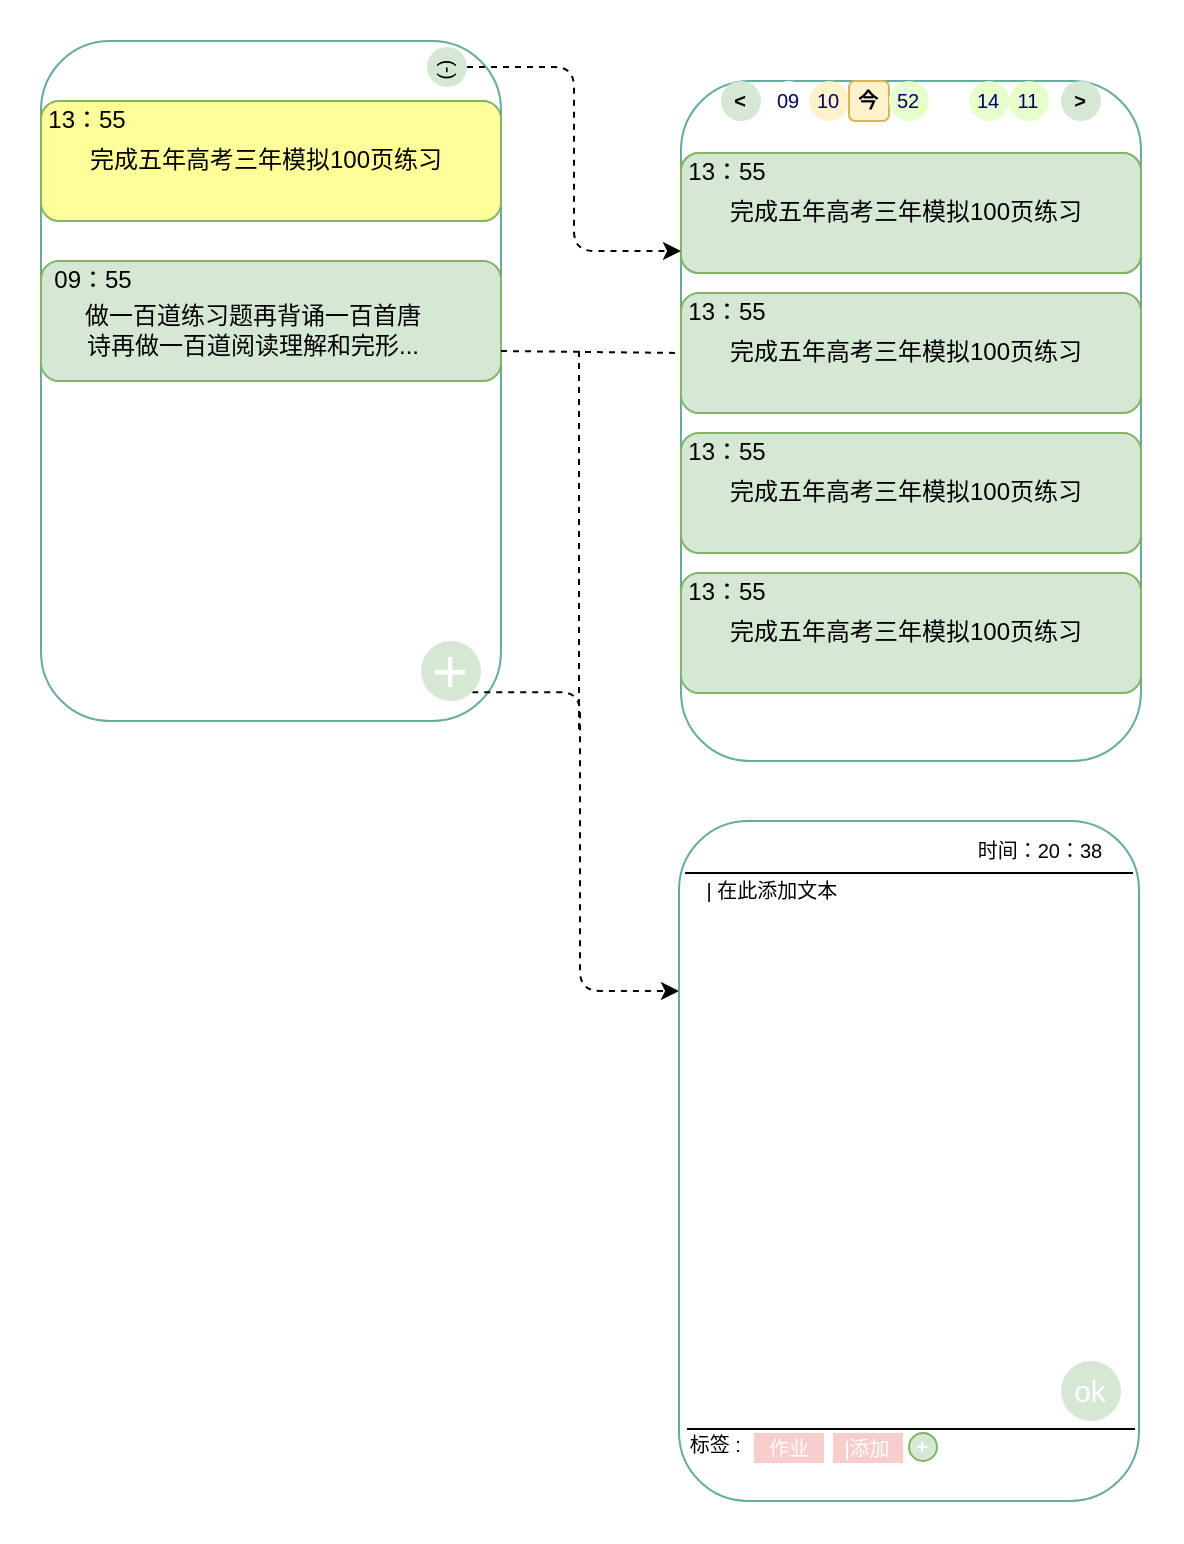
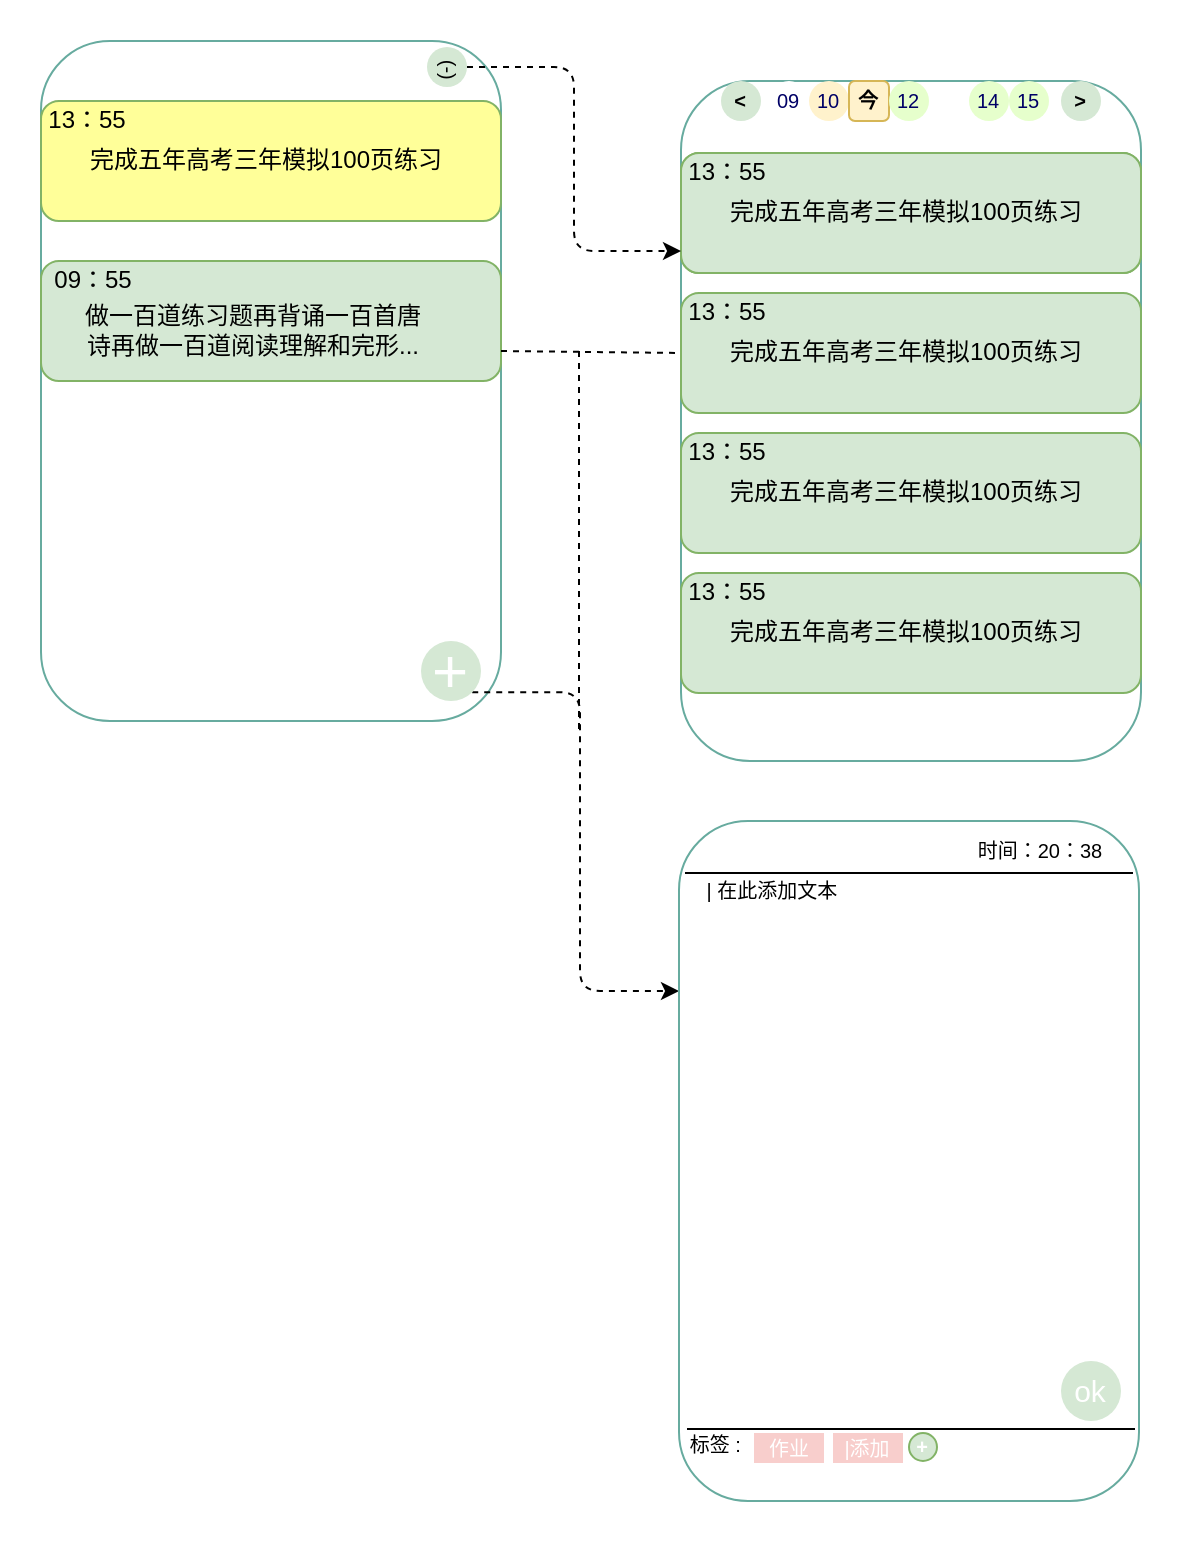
  <mxCell id="0" />
  <mxCell id="1" parent="0" />
  <mxCell id="2" value="" style="rounded=1;whiteSpace=wrap;html=1;strokeColor=#67AB9F;glass=0;sketch=0;shadow=0;" parent="1" vertex="1"><mxGeometry x="340" y="40" width="230" height="340" as="geometry" /></mxCell>
  <mxCell id="3" value="" style="group;rounded=1;fillColor=#d5e8d4;strokeColor=#82b366;" parent="1" vertex="1" connectable="0"><mxGeometry x="340" y="76" width="230" height="60" as="geometry" /></mxCell>
  <mxCell id="4" value="" style="rounded=1;whiteSpace=wrap;html=1;glass=0;fontSize=31;strokeColor=#82b366;fillColor=#d5e8d4;" parent="3" vertex="1"><mxGeometry width="230" height="60" as="geometry" /></mxCell>
  <mxCell id="5" value="13：55" style="text;html=1;strokeColor=none;fillColor=none;align=center;verticalAlign=middle;whiteSpace=wrap;rounded=1;glass=0;fontSize=12;fontColor=#000000;" parent="3" vertex="1"><mxGeometry width="46.953" height="20" as="geometry" /></mxCell>
  <mxCell id="6" value="完成五年高考三年模拟100页练习" style="text;html=1;strokeColor=none;fillColor=none;align=center;verticalAlign=middle;whiteSpace=wrap;rounded=1;glass=0;fontSize=12;fontColor=#000000;" parent="3" vertex="1"><mxGeometry x="15.65" y="15" width="194.35" height="30" as="geometry" /></mxCell>
  <mxCell id="7" value="" style="group;rounded=1;" parent="1" vertex="1" connectable="0"><mxGeometry x="340" y="146" width="230" height="60" as="geometry" /></mxCell>
  <mxCell id="8" value="" style="rounded=1;whiteSpace=wrap;html=1;glass=0;fontSize=31;strokeColor=#82b366;fillColor=#d5e8d4;" parent="7" vertex="1"><mxGeometry width="230" height="60" as="geometry" /></mxCell>
  <mxCell id="9" value="13：55" style="text;html=1;strokeColor=none;fillColor=none;align=center;verticalAlign=middle;whiteSpace=wrap;rounded=1;glass=0;fontSize=12;fontColor=#000000;" parent="7" vertex="1"><mxGeometry width="46.953" height="20" as="geometry" /></mxCell>
  <mxCell id="10" value="完成五年高考三年模拟100页练习" style="text;html=1;strokeColor=none;fillColor=none;align=center;verticalAlign=middle;whiteSpace=wrap;rounded=1;glass=0;fontSize=12;fontColor=#000000;" parent="7" vertex="1"><mxGeometry x="15.65" y="15" width="194.35" height="30" as="geometry" /></mxCell>
  <mxCell id="11" value="" style="group;rounded=1;" parent="1" vertex="1" connectable="0"><mxGeometry x="340" y="216" width="230" height="70" as="geometry" /></mxCell>
  <mxCell id="12" value="" style="rounded=1;whiteSpace=wrap;html=1;glass=0;fontSize=31;strokeColor=#82b366;fillColor=#d5e8d4;" parent="11" vertex="1"><mxGeometry width="230" height="60" as="geometry" /></mxCell>
  <mxCell id="13" value="13：55" style="text;html=1;strokeColor=none;fillColor=none;align=center;verticalAlign=middle;whiteSpace=wrap;rounded=1;glass=0;fontSize=12;fontColor=#000000;" parent="11" vertex="1"><mxGeometry width="46.953" height="20" as="geometry" /></mxCell>
  <mxCell id="14" value="完成五年高考三年模拟100页练习" style="text;html=1;strokeColor=none;fillColor=none;align=center;verticalAlign=middle;whiteSpace=wrap;rounded=1;glass=0;fontSize=12;fontColor=#000000;" parent="11" vertex="1"><mxGeometry x="15.65" y="15" width="194.35" height="30" as="geometry" /></mxCell>
  <mxCell id="15" value="" style="group;rounded=1;" parent="1" vertex="1" connectable="0"><mxGeometry x="340" y="286" width="230" height="60" as="geometry" /></mxCell>
  <mxCell id="16" value="" style="rounded=1;whiteSpace=wrap;html=1;glass=0;fontSize=31;strokeColor=#82b366;fillColor=#d5e8d4;" parent="15" vertex="1"><mxGeometry width="230" height="60" as="geometry" /></mxCell>
  <mxCell id="17" value="13：55" style="text;html=1;strokeColor=none;fillColor=none;align=center;verticalAlign=middle;whiteSpace=wrap;rounded=1;glass=0;fontSize=12;fontColor=#000000;" parent="15" vertex="1"><mxGeometry width="46.953" height="20" as="geometry" /></mxCell>
  <mxCell id="18" value="完成五年高考三年模拟100页练习" style="text;html=1;strokeColor=none;fillColor=none;align=center;verticalAlign=middle;whiteSpace=wrap;rounded=1;glass=0;fontSize=12;fontColor=#000000;" parent="15" vertex="1"><mxGeometry x="15.65" y="15" width="194.35" height="30" as="geometry" /></mxCell>
  <mxCell id="19" value="" style="rounded=1;whiteSpace=wrap;html=1;strokeColor=#67AB9F;glass=0;sketch=0;shadow=0;" parent="1" vertex="1"><mxGeometry x="20" y="20" width="230" height="340" as="geometry" /></mxCell>
  <mxCell id="20" style="edgeStyle=orthogonalEdgeStyle;rounded=1;orthogonalLoop=1;jettySize=auto;html=1;exitX=1;exitY=1;exitDx=0;exitDy=0;entryX=0;entryY=0.25;entryDx=0;entryDy=0;fontSize=10;fontColor=#000000;dashed=1;" parent="1" source="21" target="30" edge="1"><mxGeometry relative="1" as="geometry" /></mxCell>
  <mxCell id="21" value="+" style="ellipse;whiteSpace=wrap;html=1;aspect=fixed;fontSize=31;strokeColor=none;fillColor=#d5e8d4;rounded=1;fontColor=#FFFFFF;" parent="1" vertex="1"><mxGeometry x="210" y="320" width="30" height="30" as="geometry" /></mxCell>
  <mxCell id="22" value="" style="group;rounded=1;" parent="1" vertex="1" connectable="0"><mxGeometry x="20" y="50" width="230" height="60" as="geometry" /></mxCell>
  <mxCell id="23" value="" style="rounded=1;whiteSpace=wrap;html=1;glass=0;fontSize=31;strokeColor=#82b366;fillColor=#FFFF99;" parent="22" vertex="1"><mxGeometry width="230" height="60" as="geometry" /></mxCell>
  <mxCell id="24" value="13：55" style="text;html=1;strokeColor=none;fillColor=none;align=center;verticalAlign=middle;whiteSpace=wrap;rounded=1;glass=0;fontSize=12;fontColor=#000000;" parent="22" vertex="1"><mxGeometry width="46.953" height="20" as="geometry" /></mxCell>
  <mxCell id="25" value="完成五年高考三年模拟100页练习" style="text;html=1;strokeColor=none;fillColor=none;align=center;verticalAlign=middle;whiteSpace=wrap;rounded=1;glass=0;fontSize=12;fontColor=#000000;" parent="22" vertex="1"><mxGeometry x="15.65" y="15" width="194.35" height="30" as="geometry" /></mxCell>
  <mxCell id="26" value="" style="group" parent="1" vertex="1" connectable="0"><mxGeometry x="20" y="130" width="230" height="60" as="geometry" /></mxCell>
  <mxCell id="27" value="" style="rounded=1;whiteSpace=wrap;html=1;glass=0;fontSize=31;strokeColor=#82b366;fillColor=#d5e8d4;" parent="26" vertex="1"><mxGeometry width="230" height="60" as="geometry" /></mxCell>
  <mxCell id="28" value="09：55" style="text;html=1;strokeColor=none;fillColor=none;align=center;verticalAlign=middle;whiteSpace=wrap;rounded=0;glass=0;fontSize=12;fontColor=#000000;" parent="26" vertex="1"><mxGeometry width="53.077" height="20" as="geometry" /></mxCell>
  <mxCell id="29" value="做一百道练习题再背诵一百首唐诗再做一百道阅读理解和完形..." style="text;html=1;strokeColor=none;fillColor=none;align=center;verticalAlign=middle;whiteSpace=wrap;rounded=0;glass=0;fontSize=12;fontColor=#000000;" parent="26" vertex="1"><mxGeometry x="17.692" y="20" width="176.923" height="30" as="geometry" /></mxCell>
  <mxCell id="30" value="" style="rounded=1;whiteSpace=wrap;html=1;strokeColor=#67AB9F;glass=0;sketch=0;shadow=0;fontSize=10;fillColor=#FFFFFF;" parent="1" vertex="1"><mxGeometry x="339" y="410" width="230" height="340" as="geometry" /></mxCell>
  <mxCell id="31" value="| 在此添加文本" style="text;html=1;strokeColor=none;fillColor=none;align=center;verticalAlign=middle;whiteSpace=wrap;rounded=0;shadow=0;glass=0;sketch=0;fontSize=10;fontColor=#000000;" parent="1" vertex="1"><mxGeometry x="348" y="430" width="76" height="30" as="geometry" /></mxCell>
  <mxCell id="32" value="时间：20：38" style="text;html=1;strokeColor=none;fillColor=none;align=center;verticalAlign=middle;whiteSpace=wrap;rounded=0;shadow=0;glass=0;sketch=0;fontSize=10;fontColor=#000000;" parent="1" vertex="1"><mxGeometry x="480" y="410" width="80" height="30" as="geometry" /></mxCell>
  <mxCell id="33" value="" style="endArrow=none;html=1;rounded=1;fontSize=10;fontColor=#000000;exitX=-0.004;exitY=0.156;exitDx=0;exitDy=0;exitPerimeter=0;entryX=1.004;entryY=0.156;entryDx=0;entryDy=0;entryPerimeter=0;" parent="1" edge="1"><mxGeometry width="50" height="50" relative="1" as="geometry"><mxPoint x="342" y="436.04" as="sourcePoint" /><mxPoint x="566" y="436.04" as="targetPoint" /><Array as="points"><mxPoint x="430" y="436" /></Array></mxGeometry></mxCell>
  <mxCell id="34" value="" style="endArrow=none;html=1;rounded=1;fontSize=10;fontColor=#000000;exitX=-0.004;exitY=0.156;exitDx=0;exitDy=0;exitPerimeter=0;entryX=1.004;entryY=0.156;entryDx=0;entryDy=0;entryPerimeter=0;" parent="1" edge="1"><mxGeometry width="50" height="50" relative="1" as="geometry"><mxPoint x="343" y="714.04" as="sourcePoint" /><mxPoint x="567" y="714.04" as="targetPoint" /><Array as="points"><mxPoint x="431" y="714" /></Array></mxGeometry></mxCell>
  <mxCell id="35" value="标签 :&amp;nbsp;" style="text;html=1;strokeColor=none;fillColor=none;align=center;verticalAlign=middle;whiteSpace=wrap;rounded=0;shadow=0;glass=0;sketch=0;fontSize=10;fontColor=#000000;" parent="1" vertex="1"><mxGeometry x="342" y="717" width="34" height="10" as="geometry" /></mxCell>
  <mxCell id="36" value="作业" style="text;html=1;strokeColor=none;fillColor=#f8cecc;align=center;verticalAlign=middle;whiteSpace=wrap;rounded=0;glass=0;fontSize=10;fontColor=#FFFFFF;shadow=0;sketch=0;" parent="1" vertex="1"><mxGeometry x="376.5" y="716" width="35" height="15" as="geometry" /></mxCell>
  <mxCell id="37" value="+" style="ellipse;whiteSpace=wrap;html=1;aspect=fixed;rounded=1;shadow=0;glass=0;sketch=0;fontSize=10;strokeColor=#82b366;fillColor=#d5e8d4;align=center;horizontal=1;fontStyle=1;fontColor=#FFFFFF;" parent="1" vertex="1"><mxGeometry x="454" y="716" width="14" height="14" as="geometry" /></mxCell>
  <mxCell id="38" value="|添加" style="text;html=1;strokeColor=none;fillColor=#f8cecc;align=center;verticalAlign=middle;whiteSpace=wrap;rounded=0;glass=0;fontSize=10;fontColor=#FFFFFF;shadow=0;sketch=0;" parent="1" vertex="1"><mxGeometry x="416" y="716" width="35" height="15" as="geometry" /></mxCell>
  <mxCell id="39" style="edgeStyle=orthogonalEdgeStyle;rounded=1;orthogonalLoop=1;jettySize=auto;html=1;exitX=0.5;exitY=0;exitDx=0;exitDy=0;entryX=0;entryY=0.25;entryDx=0;entryDy=0;fontSize=10;fontColor=#000000;dashed=1;" parent="1" source="40" target="2" edge="1"><mxGeometry relative="1" as="geometry" /></mxCell>
  <mxCell id="40" value="&amp;nbsp;(-)" style="ellipse;whiteSpace=wrap;html=1;aspect=fixed;rounded=1;shadow=0;glass=0;sketch=0;fontSize=10;strokeColor=none;fillColor=#d5e8d4;align=center;horizontal=1;rotation=90;fontColor=#000000;spacingTop=-1;spacingLeft=0;spacingBottom=2;spacingRight=0;" parent="1" vertex="1"><mxGeometry x="213" y="23" width="20" height="20" as="geometry" /></mxCell>
  <mxCell id="41" value="" style="endArrow=none;html=1;rounded=1;fontSize=10;fontColor=#000000;exitX=1;exitY=0.75;exitDx=0;exitDy=0;entryX=0;entryY=0.5;entryDx=0;entryDy=0;dashed=1;" parent="1" source="27" target="8" edge="1"><mxGeometry width="50" height="50" relative="1" as="geometry"><mxPoint x="270" y="250" as="sourcePoint" /><mxPoint x="320" y="200" as="targetPoint" /></mxGeometry></mxCell>
  <mxCell id="42" value="" style="endArrow=none;html=1;rounded=1;fontSize=10;fontColor=#000000;dashed=1;" parent="1" edge="1"><mxGeometry width="50" height="50" relative="1" as="geometry"><mxPoint x="289" y="175" as="sourcePoint" /><mxPoint x="289" y="365" as="targetPoint" /></mxGeometry></mxCell>
  <mxCell id="43" value="ok" style="ellipse;whiteSpace=wrap;html=1;aspect=fixed;fontSize=15;strokeColor=none;fillColor=#d5e8d4;rounded=1;fontColor=#FFFFFF;" parent="1" vertex="1"><mxGeometry x="530" y="680" width="30" height="30" as="geometry" /></mxCell>
  <mxCell id="44" value="" style="group" parent="1" vertex="1" connectable="0"><mxGeometry x="360" y="40" width="190" height="20" as="geometry" /></mxCell>
  <mxCell id="45" value="&amp;lt;" style="ellipse;whiteSpace=wrap;html=1;aspect=fixed;rounded=1;shadow=0;glass=0;sketch=0;fontSize=10;strokeColor=none;fillColor=#d5e8d4;align=center;horizontal=1;fontStyle=1;" parent="44" vertex="1"><mxGeometry width="20" height="20" as="geometry" /></mxCell>
  <mxCell id="46" value="&amp;gt;" style="ellipse;whiteSpace=wrap;html=1;aspect=fixed;rounded=1;shadow=0;glass=0;sketch=0;fontSize=10;strokeColor=none;fillColor=#d5e8d4;align=center;horizontal=1;fontStyle=1;" parent="44" vertex="1"><mxGeometry x="170" width="20" height="20" as="geometry" /></mxCell>
  <mxCell id="47" value="09" style="ellipse;whiteSpace=wrap;html=1;aspect=fixed;rounded=1;shadow=0;glass=0;sketch=0;fontSize=10;fontColor=#000066;strokeColor=none;fillColor=#ffffff;align=center;horizontal=1;" parent="44" vertex="1"><mxGeometry x="24" width="20" height="20" as="geometry" /></mxCell>
  <mxCell id="48" value="10" style="ellipse;whiteSpace=wrap;html=1;aspect=fixed;rounded=1;shadow=0;glass=0;sketch=0;fontSize=10;fontColor=#000066;strokeColor=none;fillColor=#fff2cc;align=center;horizontal=1;" parent="44" vertex="1"><mxGeometry x="44" width="20" height="20" as="geometry" /></mxCell>
  <mxCell id="49" value="今" style="whiteSpace=wrap;html=1;aspect=fixed;shadow=0;glass=0;sketch=0;fontSize=10;strokeColor=#d6b656;fillColor=#fff2cc;align=center;horizontal=1;fontStyle=1;rounded=1;" parent="44" vertex="1"><mxGeometry x="64" width="20" height="20" as="geometry" /></mxCell>
- <mxCell id="50" value="52" style="ellipse;whiteSpace=wrap;html=1;aspect=fixed;rounded=1;shadow=0;glass=0;sketch=0;fontSize=10;fontColor=#000066;strokeColor=none;fillColor=#E6FFCC;align=center;horizontal=1;" parent="44" vertex="1"><mxGeometry x="84" width="20" height="20" as="geometry" /></mxCell>
+ <mxCell id="50" value="12" style="ellipse;whiteSpace=wrap;html=1;aspect=fixed;rounded=1;shadow=0;glass=0;sketch=0;fontSize=10;fontColor=#000066;strokeColor=none;fillColor=#E6FFCC;align=center;horizontal=1;" parent="44" vertex="1"><mxGeometry x="84" width="20" height="20" as="geometry" /></mxCell>
  <mxCell id="51" value="14" style="ellipse;whiteSpace=wrap;html=1;aspect=fixed;rounded=1;shadow=0;glass=0;sketch=0;fontSize=10;fontColor=#000066;strokeColor=none;fillColor=#E6FFCC;align=center;horizontal=1;" parent="44" vertex="1"><mxGeometry x="124" width="20" height="20" as="geometry" /></mxCell>
- <mxCell id="52" value="11" style="ellipse;whiteSpace=wrap;html=1;aspect=fixed;rounded=1;shadow=0;glass=0;sketch=0;fontSize=10;fontColor=#000066;strokeColor=none;fillColor=#E6FFCC;align=center;horizontal=1;" parent="44" vertex="1"><mxGeometry x="144" width="20" height="20" as="geometry" /></mxCell>
+ <mxCell id="52" value="15" style="ellipse;whiteSpace=wrap;html=1;aspect=fixed;rounded=1;shadow=0;glass=0;sketch=0;fontSize=10;fontColor=#000066;strokeColor=none;fillColor=#E6FFCC;align=center;horizontal=1;" parent="44" vertex="1"><mxGeometry x="144" width="20" height="20" as="geometry" /></mxCell>
